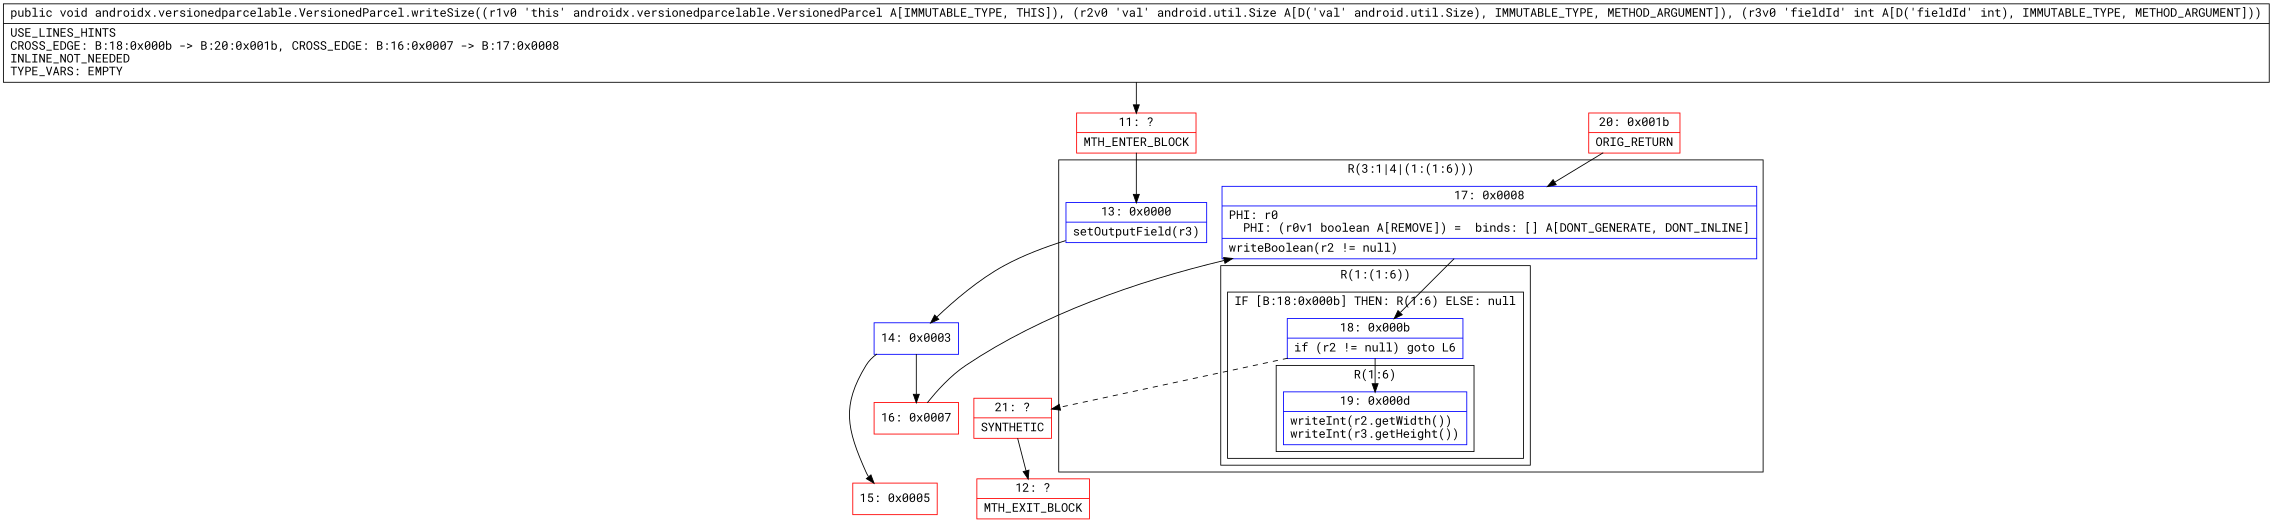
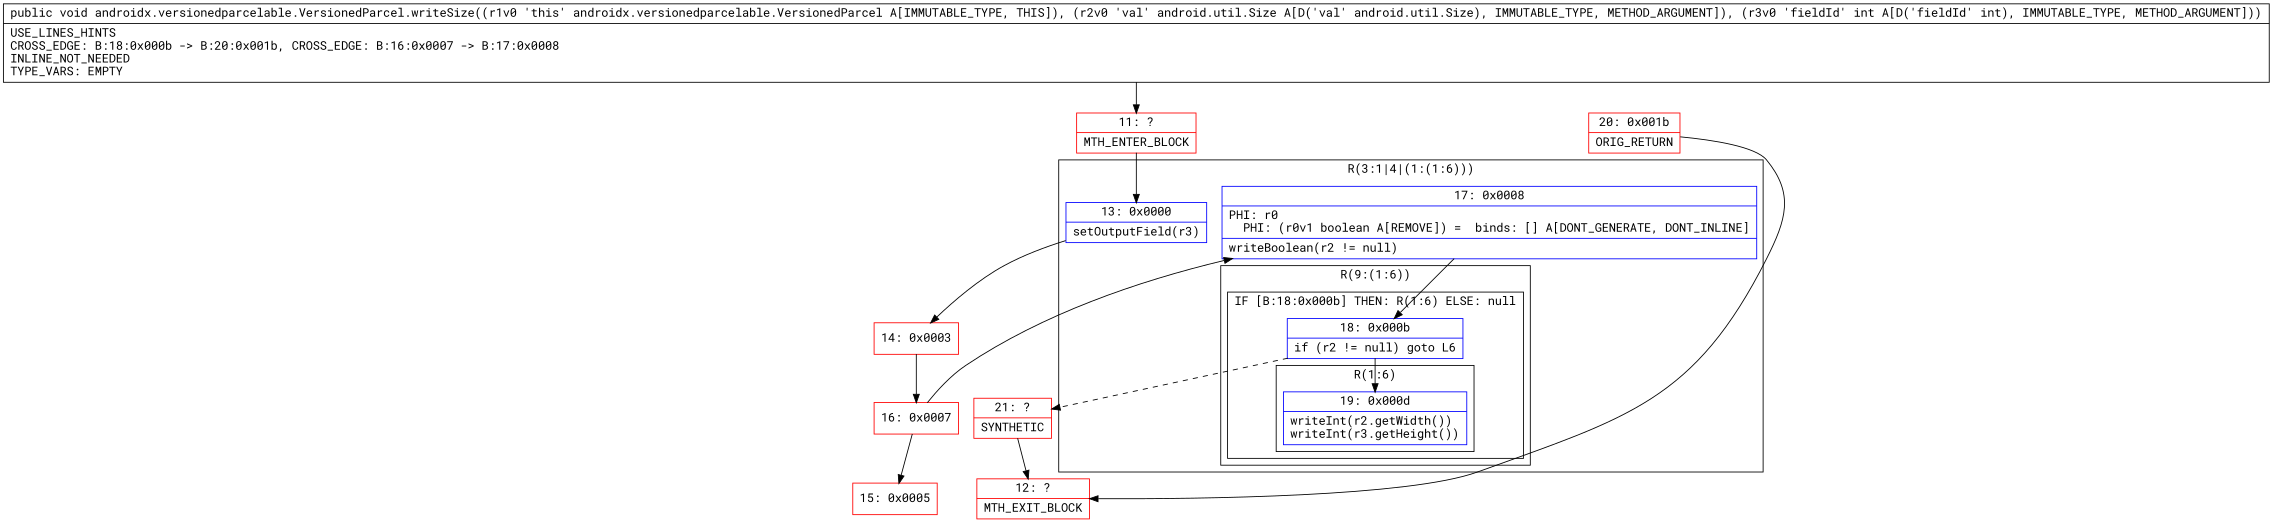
  digraph {
    fontname="Roboto Mono"
    node [color=red fontname="Roboto Mono" shape=record]
    edge [fontname="Roboto Mono"]
    n1 [color=blue label="{19\:\ 0x000d|writeInt(r2.getWidth())\lwriteInt(r3.getHeight())\l}"]
    n2 [color=blue label="{18\:\ 0x000b|if (r2 != null) goto L6\l}"]
    n3 [color=blue label="{13\:\ 0x0000|setOutputField(r3)\l}"]
    n4 [color=blue label="{17\:\ 0x0008|PHI: r0 \l  PHI: (r0v1 boolean A[REMOVE]) =  binds: [] A[DONT_GENERATE, DONT_INLINE]\l|writeBoolean(r2 != null)\l}"]
    n5 [label="{21\:\ ?|SYNTHETIC\l}"]
-   n6 [color=blue label="{14\:\ 0x0003}"]
+   n6 [label="{14\:\ 0x0003}"]
    n7 [label="{15\:\ 0x0005}"]
    n8 [label="{16\:\ 0x0007}"]
    n9 [label="{12\:\ ?|MTH_EXIT_BLOCK\l}"]
    n10 [label="{20\:\ 0x001b|ORIG_RETURN\l}"]
    n11 [label="{11\:\ ?|MTH_ENTER_BLOCK\l}"]
    n12 [label="{public void androidx.versionedparcelable.VersionedParcel.writeSize((r1v0 'this' androidx.versionedparcelable.VersionedParcel A[IMMUTABLE_TYPE, THIS]), (r2v0 'val' android.util.Size A[D('val' android.util.Size), IMMUTABLE_TYPE, METHOD_ARGUMENT]), (r3v0 'fieldId' int A[D('fieldId' int), IMMUTABLE_TYPE, METHOD_ARGUMENT]))  | USE_LINES_HINTS\lCROSS_EDGE: B:18:0x000b \-\> B:20:0x001b, CROSS_EDGE: B:16:0x0007 \-\> B:17:0x0008\lINLINE_NOT_NEEDED\lTYPE_VARS: EMPTY\l}" color=""]
    subgraph cluster_1 {
      label="R(3:1|4|(1:(1:6)))"
      n3
      n4
      subgraph cluster_2 {
-       label="R(1:(1:6))"
+       label="R(9:(1:6))"
        subgraph cluster_3 {
          label="IF [B:18:0x000b] THEN: R(1:6) ELSE: null"
          n2
          subgraph cluster_4 {
            label="R(1:6)"
            n1
          }
        }
      }
    }
    n2 -> n1
    n2 -> n5 [style=dashed]
    n3 -> n6
    n4 -> n2
    n5 -> n9
-   n6 -> n7
+   n8 -> n7
    n6 -> n8
    n8 -> n4
-   n10 -> n4
+   n10 -> n9
    n11 -> n3
    n12 -> n11
  }
